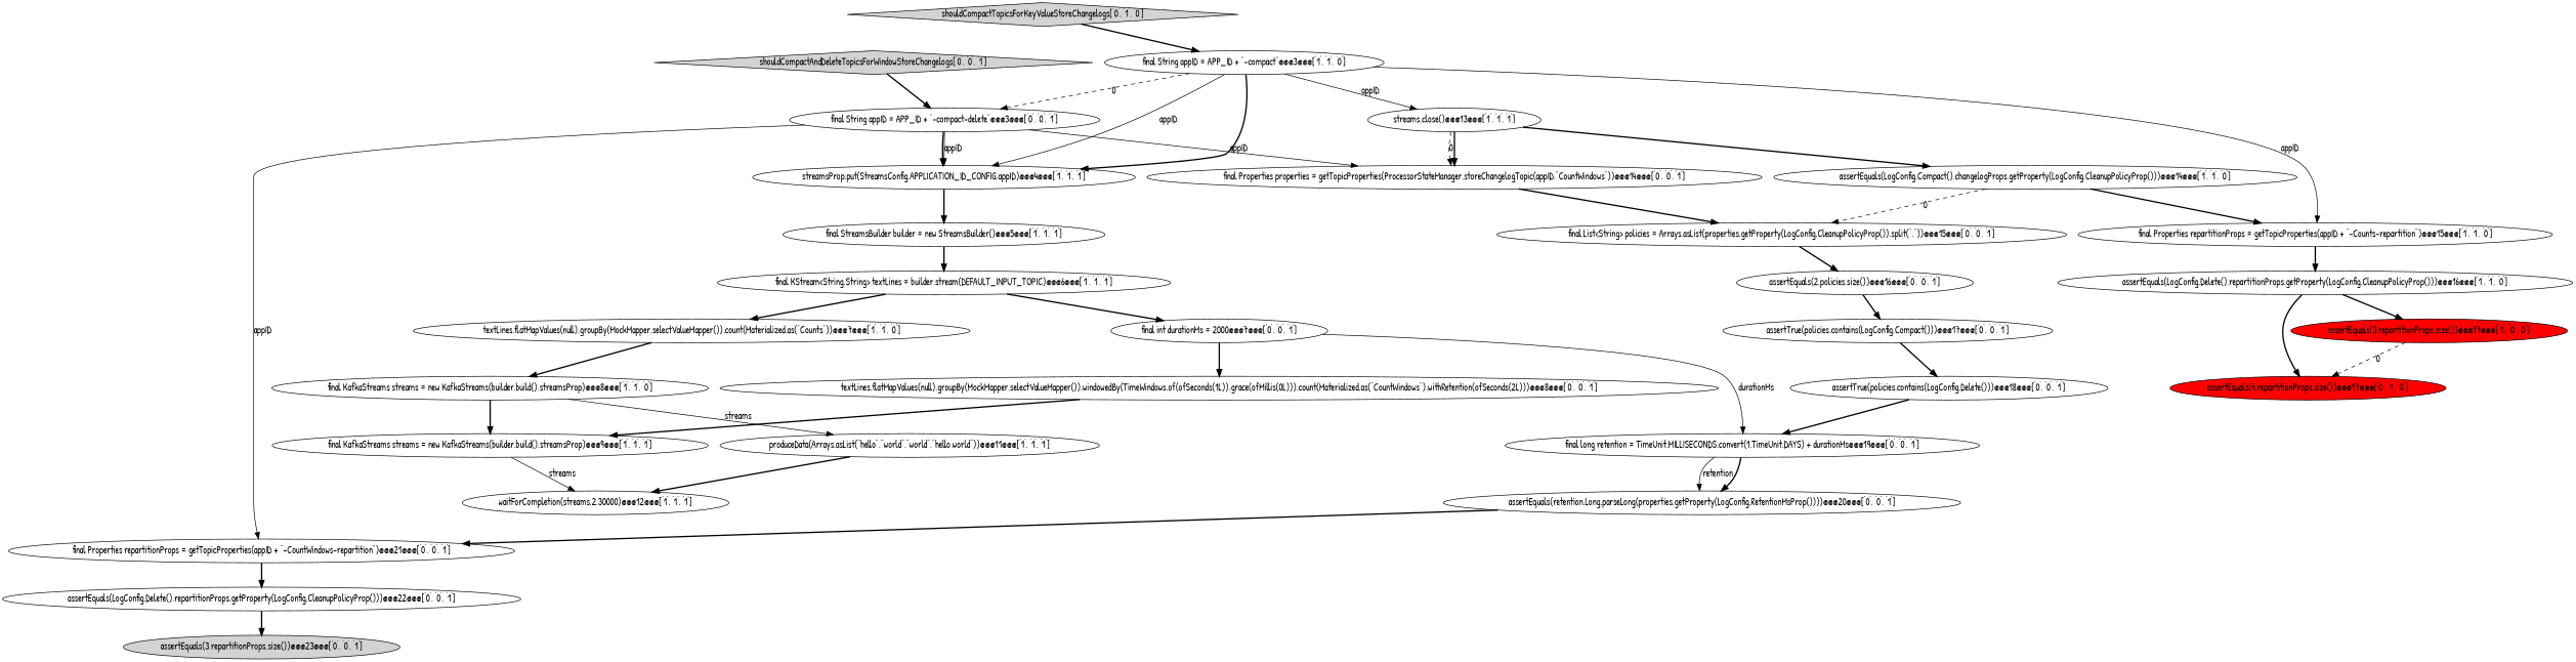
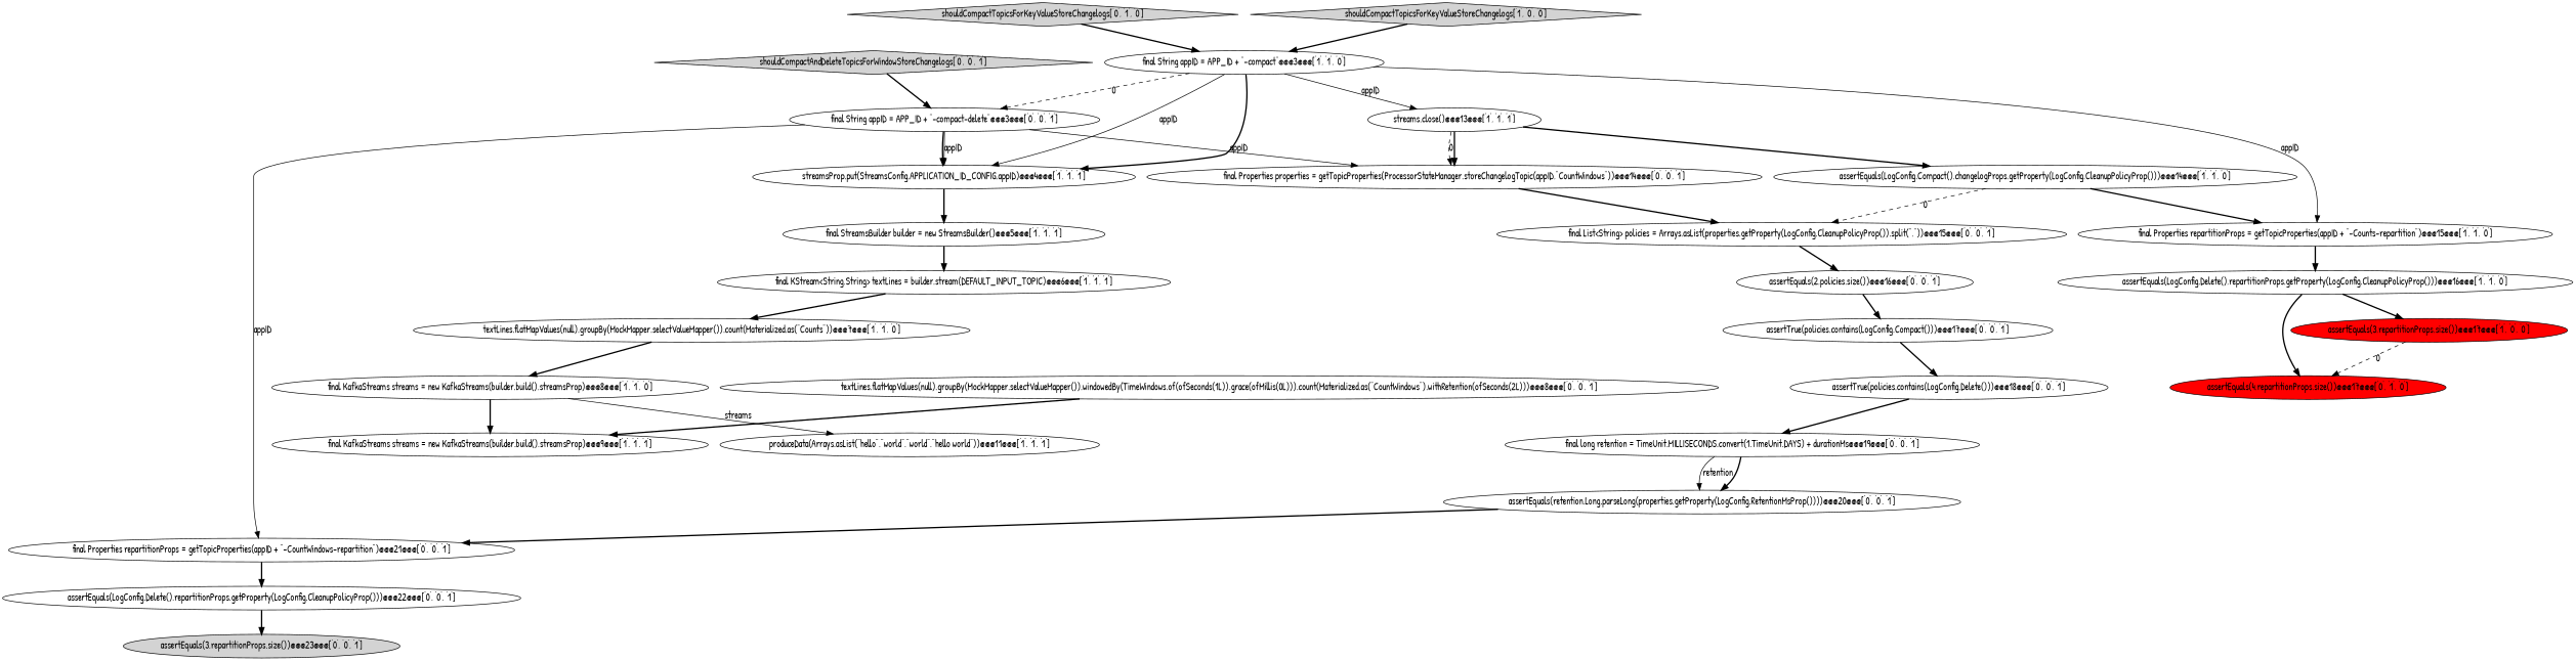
  digraph {
    fontname="Patrick Hand"
    node [fillcolor=white fontname="Patrick Hand" shape=ellipse style=filled]
    edge [fontname="Patrick Hand" style=bold]
    n1 [label="produceData(Arrays.asList(\"hello\",\"world\",\"world\",\"hello world\"))@@@11@@@['1', '1', '1']"]
-   n2 [label="waitForCompletion(streams,2,30000)@@@12@@@['1', '1', '1']"]
    n3 [label="final List<String> policies = Arrays.asList(properties.getProperty(LogConfig.CleanupPolicyProp()).split(\",\"))@@@15@@@['0', '0', '1']"]
    n4 [label="assertEquals(2,policies.size())@@@16@@@['0', '0', '1']"]
    n5 [label="assertTrue(policies.contains(LogConfig.Compact()))@@@17@@@['0', '0', '1']"]
    n6 [label="assertEquals(LogConfig.Delete(),repartitionProps.getProperty(LogConfig.CleanupPolicyProp()))@@@22@@@['0', '0', '1']"]
    n7 [fillcolor=lightgray label="assertEquals(3,repartitionProps.size())@@@23@@@['0', '0', '1']"]
    n8 [label="streamsProp.put(StreamsConfig.APPLICATION_ID_CONFIG,appID)@@@4@@@['1', '1', '1']"]
    n9 [label="final StreamsBuilder builder = new StreamsBuilder()@@@5@@@['1', '1', '1']"]
    n10 [label="final KStream<String,String> textLines = builder.stream(DEFAULT_INPUT_TOPIC)@@@6@@@['1', '1', '1']"]
    n11 [fillcolor=lightgray label="shouldCompactAndDeleteTopicsForWindowStoreChangelogs['0', '0', '1']" shape=diamond]
    n12 [label="final String appID = APP_ID + \"-compact-delete\"@@@3@@@['0', '0', '1']"]
    n13 [label="final Properties repartitionProps = getTopicProperties(appID + \"-CountWindows-repartition\")@@@21@@@['0', '0', '1']"]
    n14 [label="final Properties properties = getTopicProperties(ProcessorStateManager.storeChangelogTopic(appID,\"CountWindows\"))@@@14@@@['0', '0', '1']"]
    n15 [fillcolor=red label="assertEquals(3,repartitionProps.size())@@@17@@@['1', '0', '0']"]
    n16 [fillcolor=red label="assertEquals(4,repartitionProps.size())@@@17@@@['0', '1', '0']"]
    n17 [label="final Properties repartitionProps = getTopicProperties(appID + \"-Counts-repartition\")@@@15@@@['1', '1', '0']"]
    n18 [label="assertEquals(LogConfig.Delete(),repartitionProps.getProperty(LogConfig.CleanupPolicyProp()))@@@16@@@['1', '1', '0']"]
    n19 [label="final long retention = TimeUnit.MILLISECONDS.convert(1,TimeUnit.DAYS) + durationMs@@@19@@@['0', '0', '1']"]
    n20 [label="assertEquals(retention,Long.parseLong(properties.getProperty(LogConfig.RetentionMsProp())))@@@20@@@['0', '0', '1']"]
    n21 [label="final KafkaStreams streams = new KafkaStreams(builder.build(),streamsProp)@@@9@@@['1', '1', '1']"]
    n22 [label="final String appID = APP_ID + \"-compact\"@@@3@@@['1', '1', '0']"]
    n23 [label="streams.close()@@@13@@@['1', '1', '1']"]
    n24 [label="assertEquals(LogConfig.Compact(),changelogProps.getProperty(LogConfig.CleanupPolicyProp()))@@@14@@@['1', '1', '0']"]
    n25 [label="textLines.flatMapValues(null).groupBy(MockMapper.selectValueMapper()).count(Materialized.as(\"Counts\"))@@@7@@@['1', '1', '0']"]
-   n26 [label="final int durationMs = 2000@@@7@@@['0', '0', '1']"]
    n27 [label="final KafkaStreams streams = new KafkaStreams(builder.build(),streamsProp)@@@8@@@['1', '1', '0']"]
    n28 [label="textLines.flatMapValues(null).groupBy(MockMapper.selectValueMapper()).windowedBy(TimeWindows.of(ofSeconds(1L)).grace(ofMillis(0L))).count(Materialized.as(\"CountWindows\").withRetention(ofSeconds(2L)))@@@8@@@['0', '0', '1']"]
    n29 [fillcolor=lightgray label="shouldCompactTopicsForKeyValueStoreChangelogs['0', '1', '0']" shape=diamond]
    n30 [label="assertTrue(policies.contains(LogConfig.Delete()))@@@18@@@['0', '0', '1']"]
-   n1 -> n2
+   n31 [fillcolor=lightgray label="shouldCompactTopicsForKeyValueStoreChangelogs['1', '0', '0']" shape=diamond]
    n3 -> n4
    n4 -> n5
    n5 -> n30
    n6 -> n7
    n8 -> n9
    n9 -> n10
    n10 -> n25
-   n10 -> n26
    n11 -> n12
    n12 -> n8
    n12 -> n8 [label=appID style=solid]
    n12 -> n13 [label=appID style=solid]
    n12 -> n14 [label=appID style=solid]
    n13 -> n6
    n14 -> n3
    n15 -> n16 [label=0 style=dashed]
    n17 -> n18
    n18 -> n15
    n18 -> n16
    n19 -> n20 [label=retention style=solid]
    n19 -> n20
    n20 -> n13
-   n21 -> n2 [label=streams style=solid]
    n22 -> n8 [label=appID style=solid]
    n22 -> n8
    n22 -> n12 [label=0 style=dashed]
    n22 -> n17 [label=appID style=solid]
    n22 -> n23 [label=appID style=solid]
    n23 -> n14
    n23 -> n14 [label=0 style=dashed]
    n23 -> n24
    n24 -> n3 [label=0 style=dashed]
    n24 -> n17
    n25 -> n27
-   n26 -> n19 [label=durationMs style=solid]
-   n26 -> n28
    n27 -> n1 [label=streams style=solid]
    n27 -> n21
    n28 -> n21
    n29 -> n22
    n30 -> n19
+   n31 -> n22
  }
